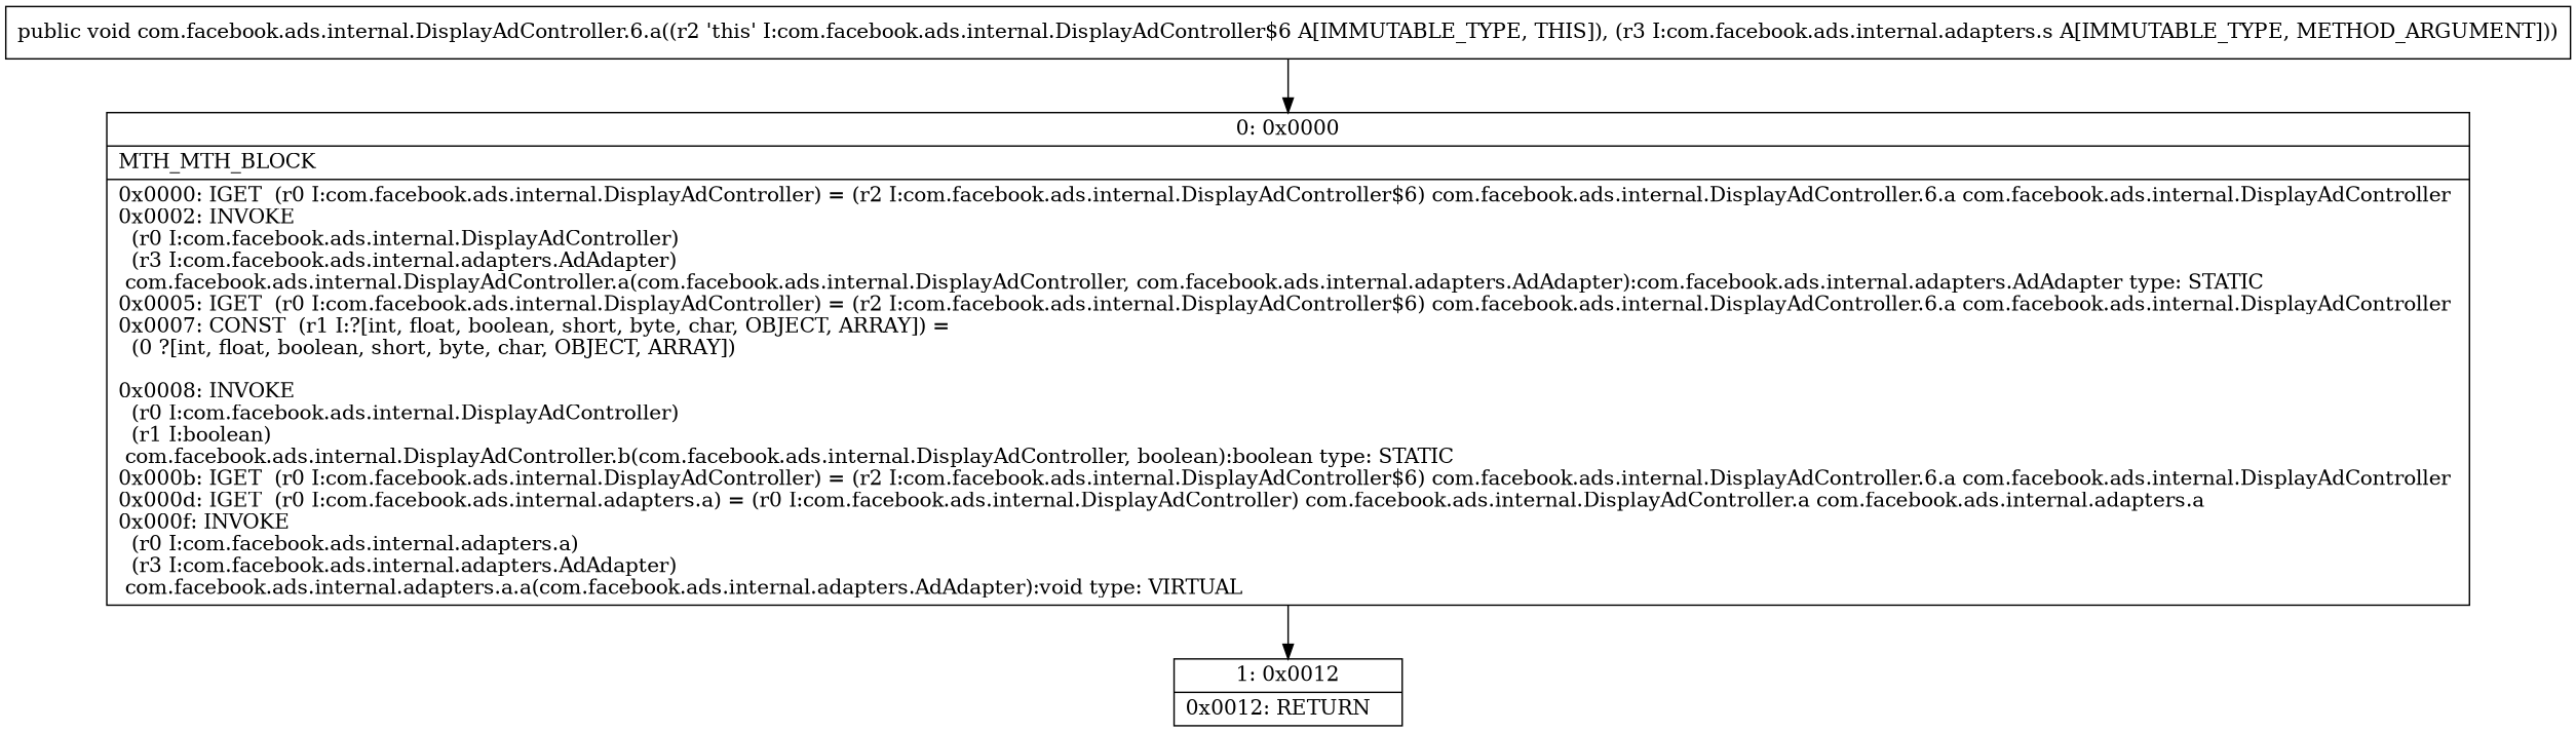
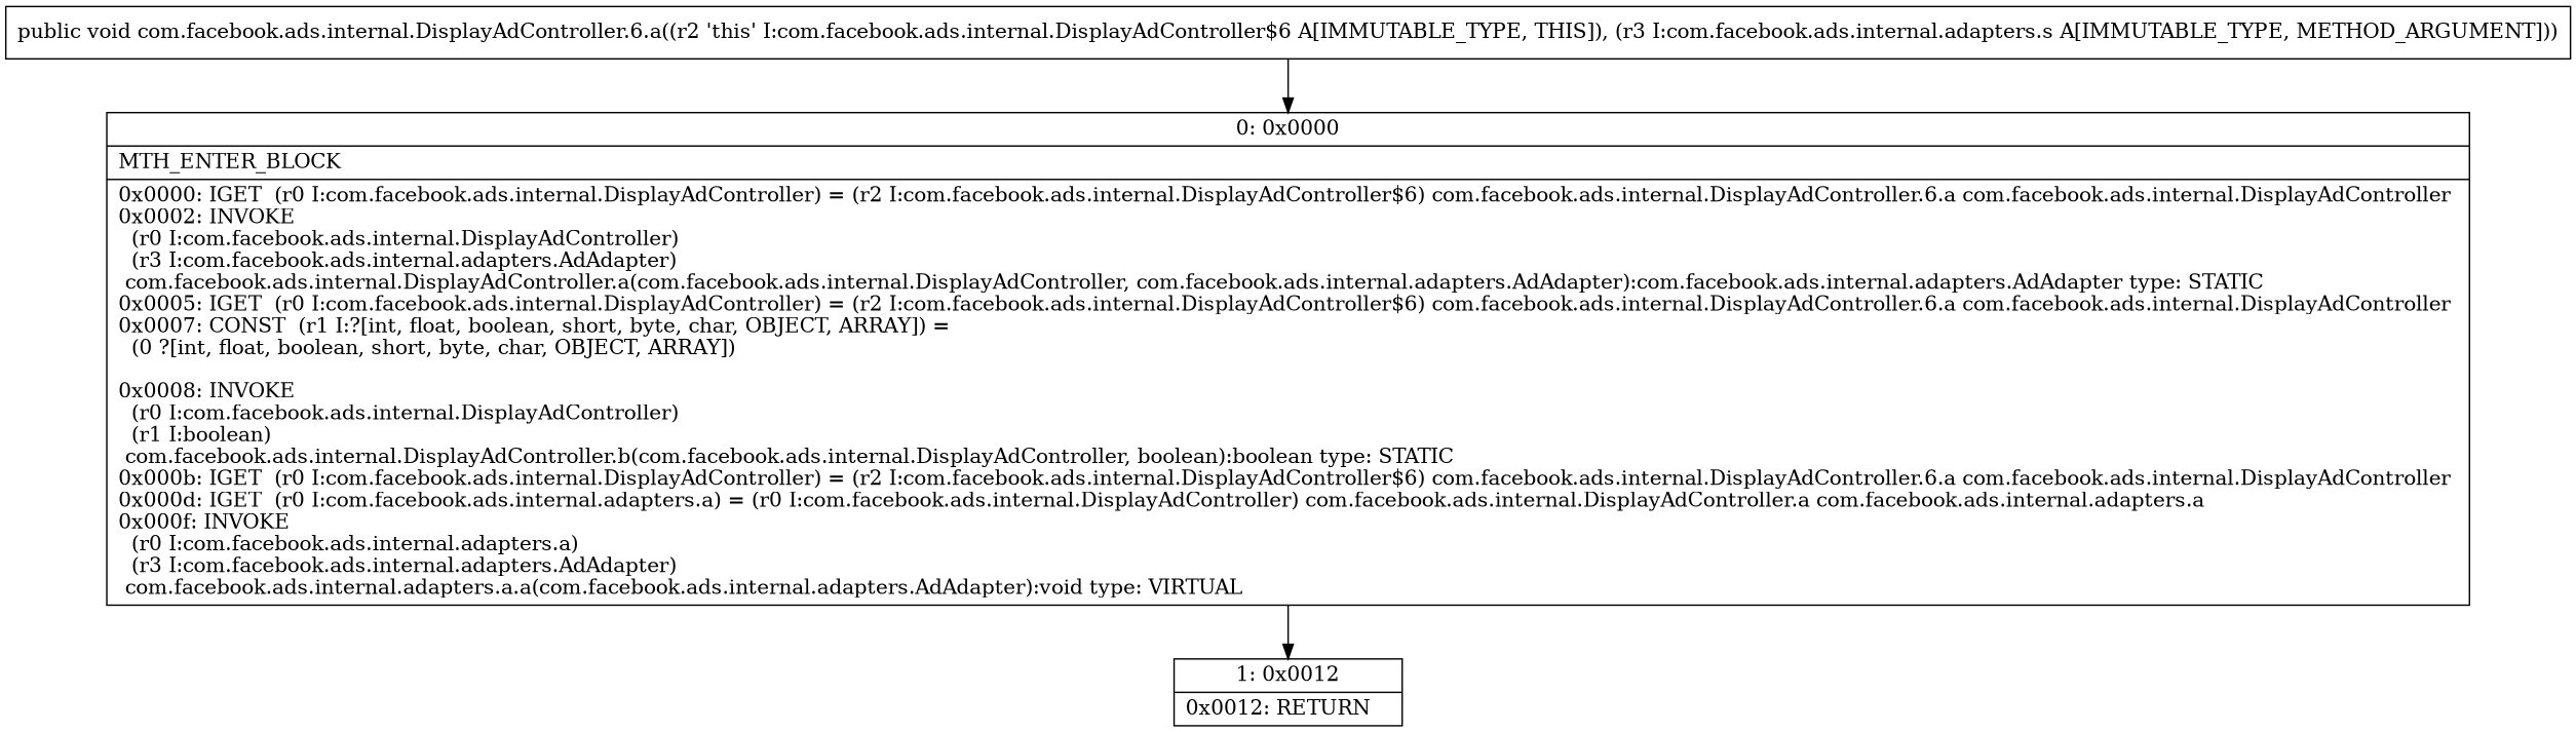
  digraph {
    node [shape=record]
-   n1 [label="{0\:\ 0x0000|MTH_MTH_BLOCK\l|0x0000: IGET  (r0 I:com.facebook.ads.internal.DisplayAdController) = (r2 I:com.facebook.ads.internal.DisplayAdController$6) com.facebook.ads.internal.DisplayAdController.6.a com.facebook.ads.internal.DisplayAdController \l0x0002: INVOKE  \l  (r0 I:com.facebook.ads.internal.DisplayAdController)\l  (r3 I:com.facebook.ads.internal.adapters.AdAdapter)\l com.facebook.ads.internal.DisplayAdController.a(com.facebook.ads.internal.DisplayAdController, com.facebook.ads.internal.adapters.AdAdapter):com.facebook.ads.internal.adapters.AdAdapter type: STATIC \l0x0005: IGET  (r0 I:com.facebook.ads.internal.DisplayAdController) = (r2 I:com.facebook.ads.internal.DisplayAdController$6) com.facebook.ads.internal.DisplayAdController.6.a com.facebook.ads.internal.DisplayAdController \l0x0007: CONST  (r1 I:?[int, float, boolean, short, byte, char, OBJECT, ARRAY]) = \l  (0 ?[int, float, boolean, short, byte, char, OBJECT, ARRAY])\l \l0x0008: INVOKE  \l  (r0 I:com.facebook.ads.internal.DisplayAdController)\l  (r1 I:boolean)\l com.facebook.ads.internal.DisplayAdController.b(com.facebook.ads.internal.DisplayAdController, boolean):boolean type: STATIC \l0x000b: IGET  (r0 I:com.facebook.ads.internal.DisplayAdController) = (r2 I:com.facebook.ads.internal.DisplayAdController$6) com.facebook.ads.internal.DisplayAdController.6.a com.facebook.ads.internal.DisplayAdController \l0x000d: IGET  (r0 I:com.facebook.ads.internal.adapters.a) = (r0 I:com.facebook.ads.internal.DisplayAdController) com.facebook.ads.internal.DisplayAdController.a com.facebook.ads.internal.adapters.a \l0x000f: INVOKE  \l  (r0 I:com.facebook.ads.internal.adapters.a)\l  (r3 I:com.facebook.ads.internal.adapters.AdAdapter)\l com.facebook.ads.internal.adapters.a.a(com.facebook.ads.internal.adapters.AdAdapter):void type: VIRTUAL \l}"]
+   n1 [label="{0\:\ 0x0000|MTH_ENTER_BLOCK\l|0x0000: IGET  (r0 I:com.facebook.ads.internal.DisplayAdController) = (r2 I:com.facebook.ads.internal.DisplayAdController$6) com.facebook.ads.internal.DisplayAdController.6.a com.facebook.ads.internal.DisplayAdController \l0x0002: INVOKE  \l  (r0 I:com.facebook.ads.internal.DisplayAdController)\l  (r3 I:com.facebook.ads.internal.adapters.AdAdapter)\l com.facebook.ads.internal.DisplayAdController.a(com.facebook.ads.internal.DisplayAdController, com.facebook.ads.internal.adapters.AdAdapter):com.facebook.ads.internal.adapters.AdAdapter type: STATIC \l0x0005: IGET  (r0 I:com.facebook.ads.internal.DisplayAdController) = (r2 I:com.facebook.ads.internal.DisplayAdController$6) com.facebook.ads.internal.DisplayAdController.6.a com.facebook.ads.internal.DisplayAdController \l0x0007: CONST  (r1 I:?[int, float, boolean, short, byte, char, OBJECT, ARRAY]) = \l  (0 ?[int, float, boolean, short, byte, char, OBJECT, ARRAY])\l \l0x0008: INVOKE  \l  (r0 I:com.facebook.ads.internal.DisplayAdController)\l  (r1 I:boolean)\l com.facebook.ads.internal.DisplayAdController.b(com.facebook.ads.internal.DisplayAdController, boolean):boolean type: STATIC \l0x000b: IGET  (r0 I:com.facebook.ads.internal.DisplayAdController) = (r2 I:com.facebook.ads.internal.DisplayAdController$6) com.facebook.ads.internal.DisplayAdController.6.a com.facebook.ads.internal.DisplayAdController \l0x000d: IGET  (r0 I:com.facebook.ads.internal.adapters.a) = (r0 I:com.facebook.ads.internal.DisplayAdController) com.facebook.ads.internal.DisplayAdController.a com.facebook.ads.internal.adapters.a \l0x000f: INVOKE  \l  (r0 I:com.facebook.ads.internal.adapters.a)\l  (r3 I:com.facebook.ads.internal.adapters.AdAdapter)\l com.facebook.ads.internal.adapters.a.a(com.facebook.ads.internal.adapters.AdAdapter):void type: VIRTUAL \l}"]
    n2 [label="{1\:\ 0x0012|0x0012: RETURN   \l}"]
    n3 [label="{public void com.facebook.ads.internal.DisplayAdController.6.a((r2 'this' I:com.facebook.ads.internal.DisplayAdController$6 A[IMMUTABLE_TYPE, THIS]), (r3 I:com.facebook.ads.internal.adapters.s A[IMMUTABLE_TYPE, METHOD_ARGUMENT])) }"]
    n1 -> n2
    n3 -> n1
  }
